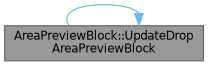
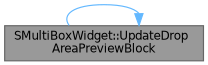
  digraph {
    rankdir=LR
-   n1 [color=gray40 fillcolor=grey60 fontcolor=black fontname=Helvetica fontsize=10 height=0.2 label="AreaPreviewBlock::UpdateDrop\lAreaPreviewBlock" shape=box style=filled width=0.4]
+   n1 [color=gray40 fillcolor=grey60 fontcolor=black fontname=Helvetica fontsize=10 height=0.2 label="SMultiBoxWidget::UpdateDrop\lAreaPreviewBlock" shape=box style=filled width=0.4]
    n1 -> n1 [color=steelblue1 fontname=Helvetica fontsize=10 labelfontname=Helvetica labelfontsize=10 style=solid]
  }
